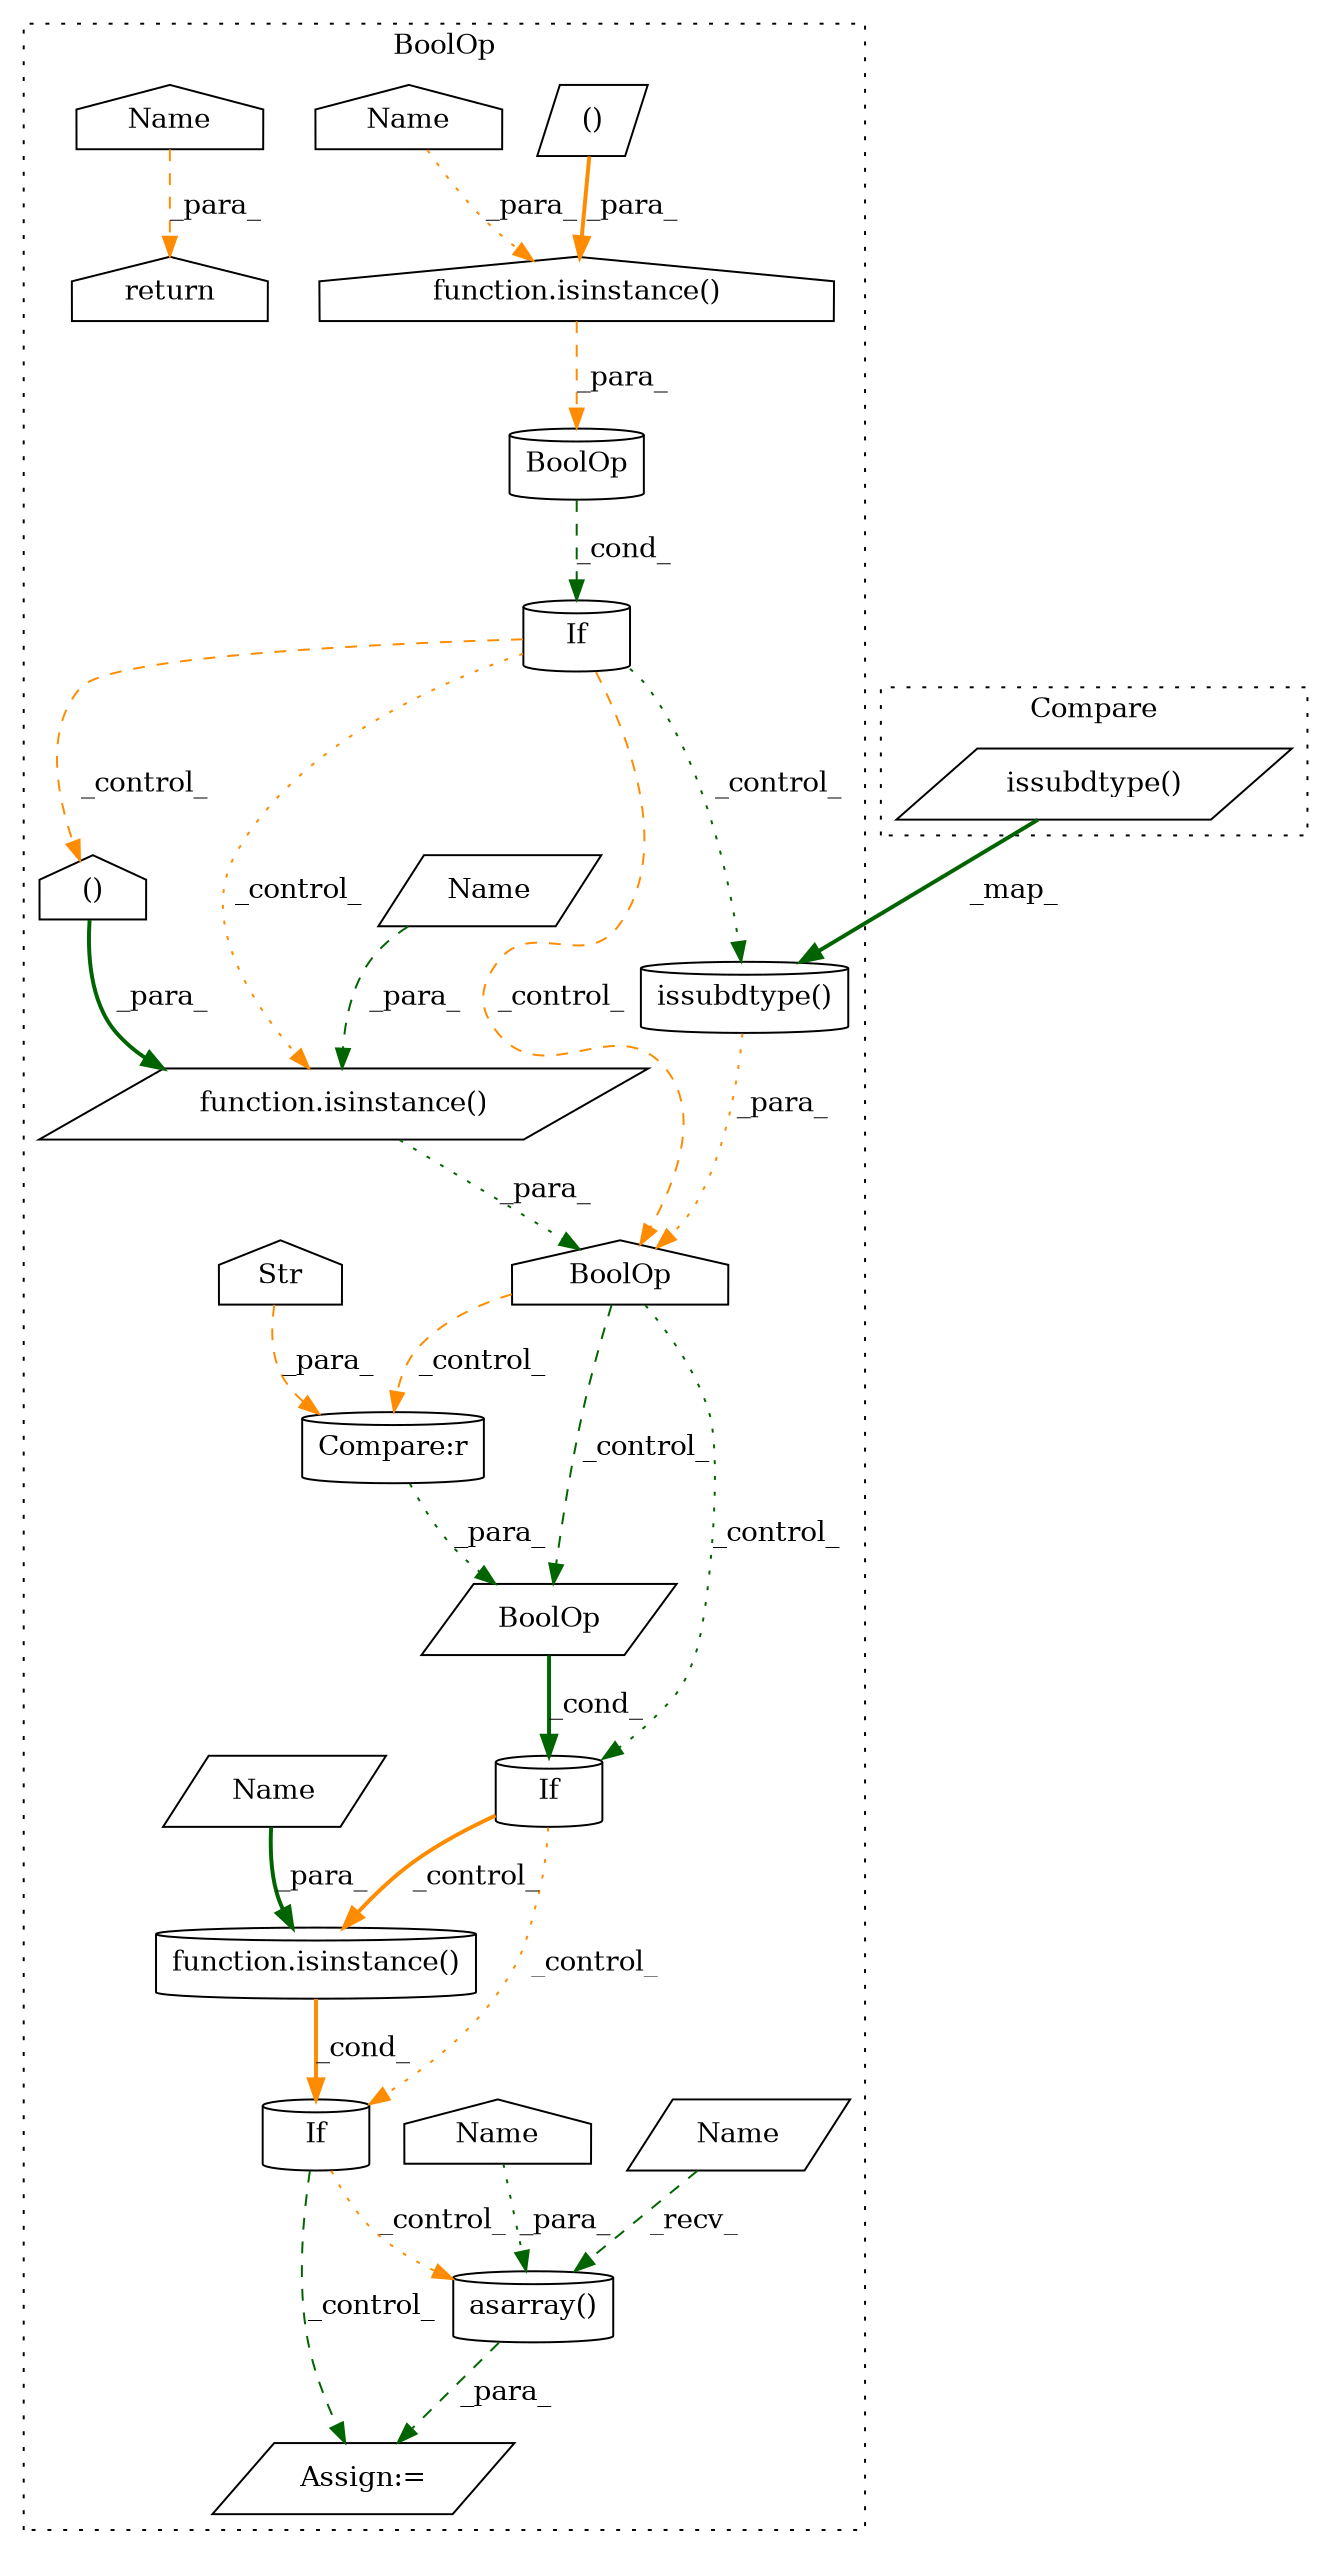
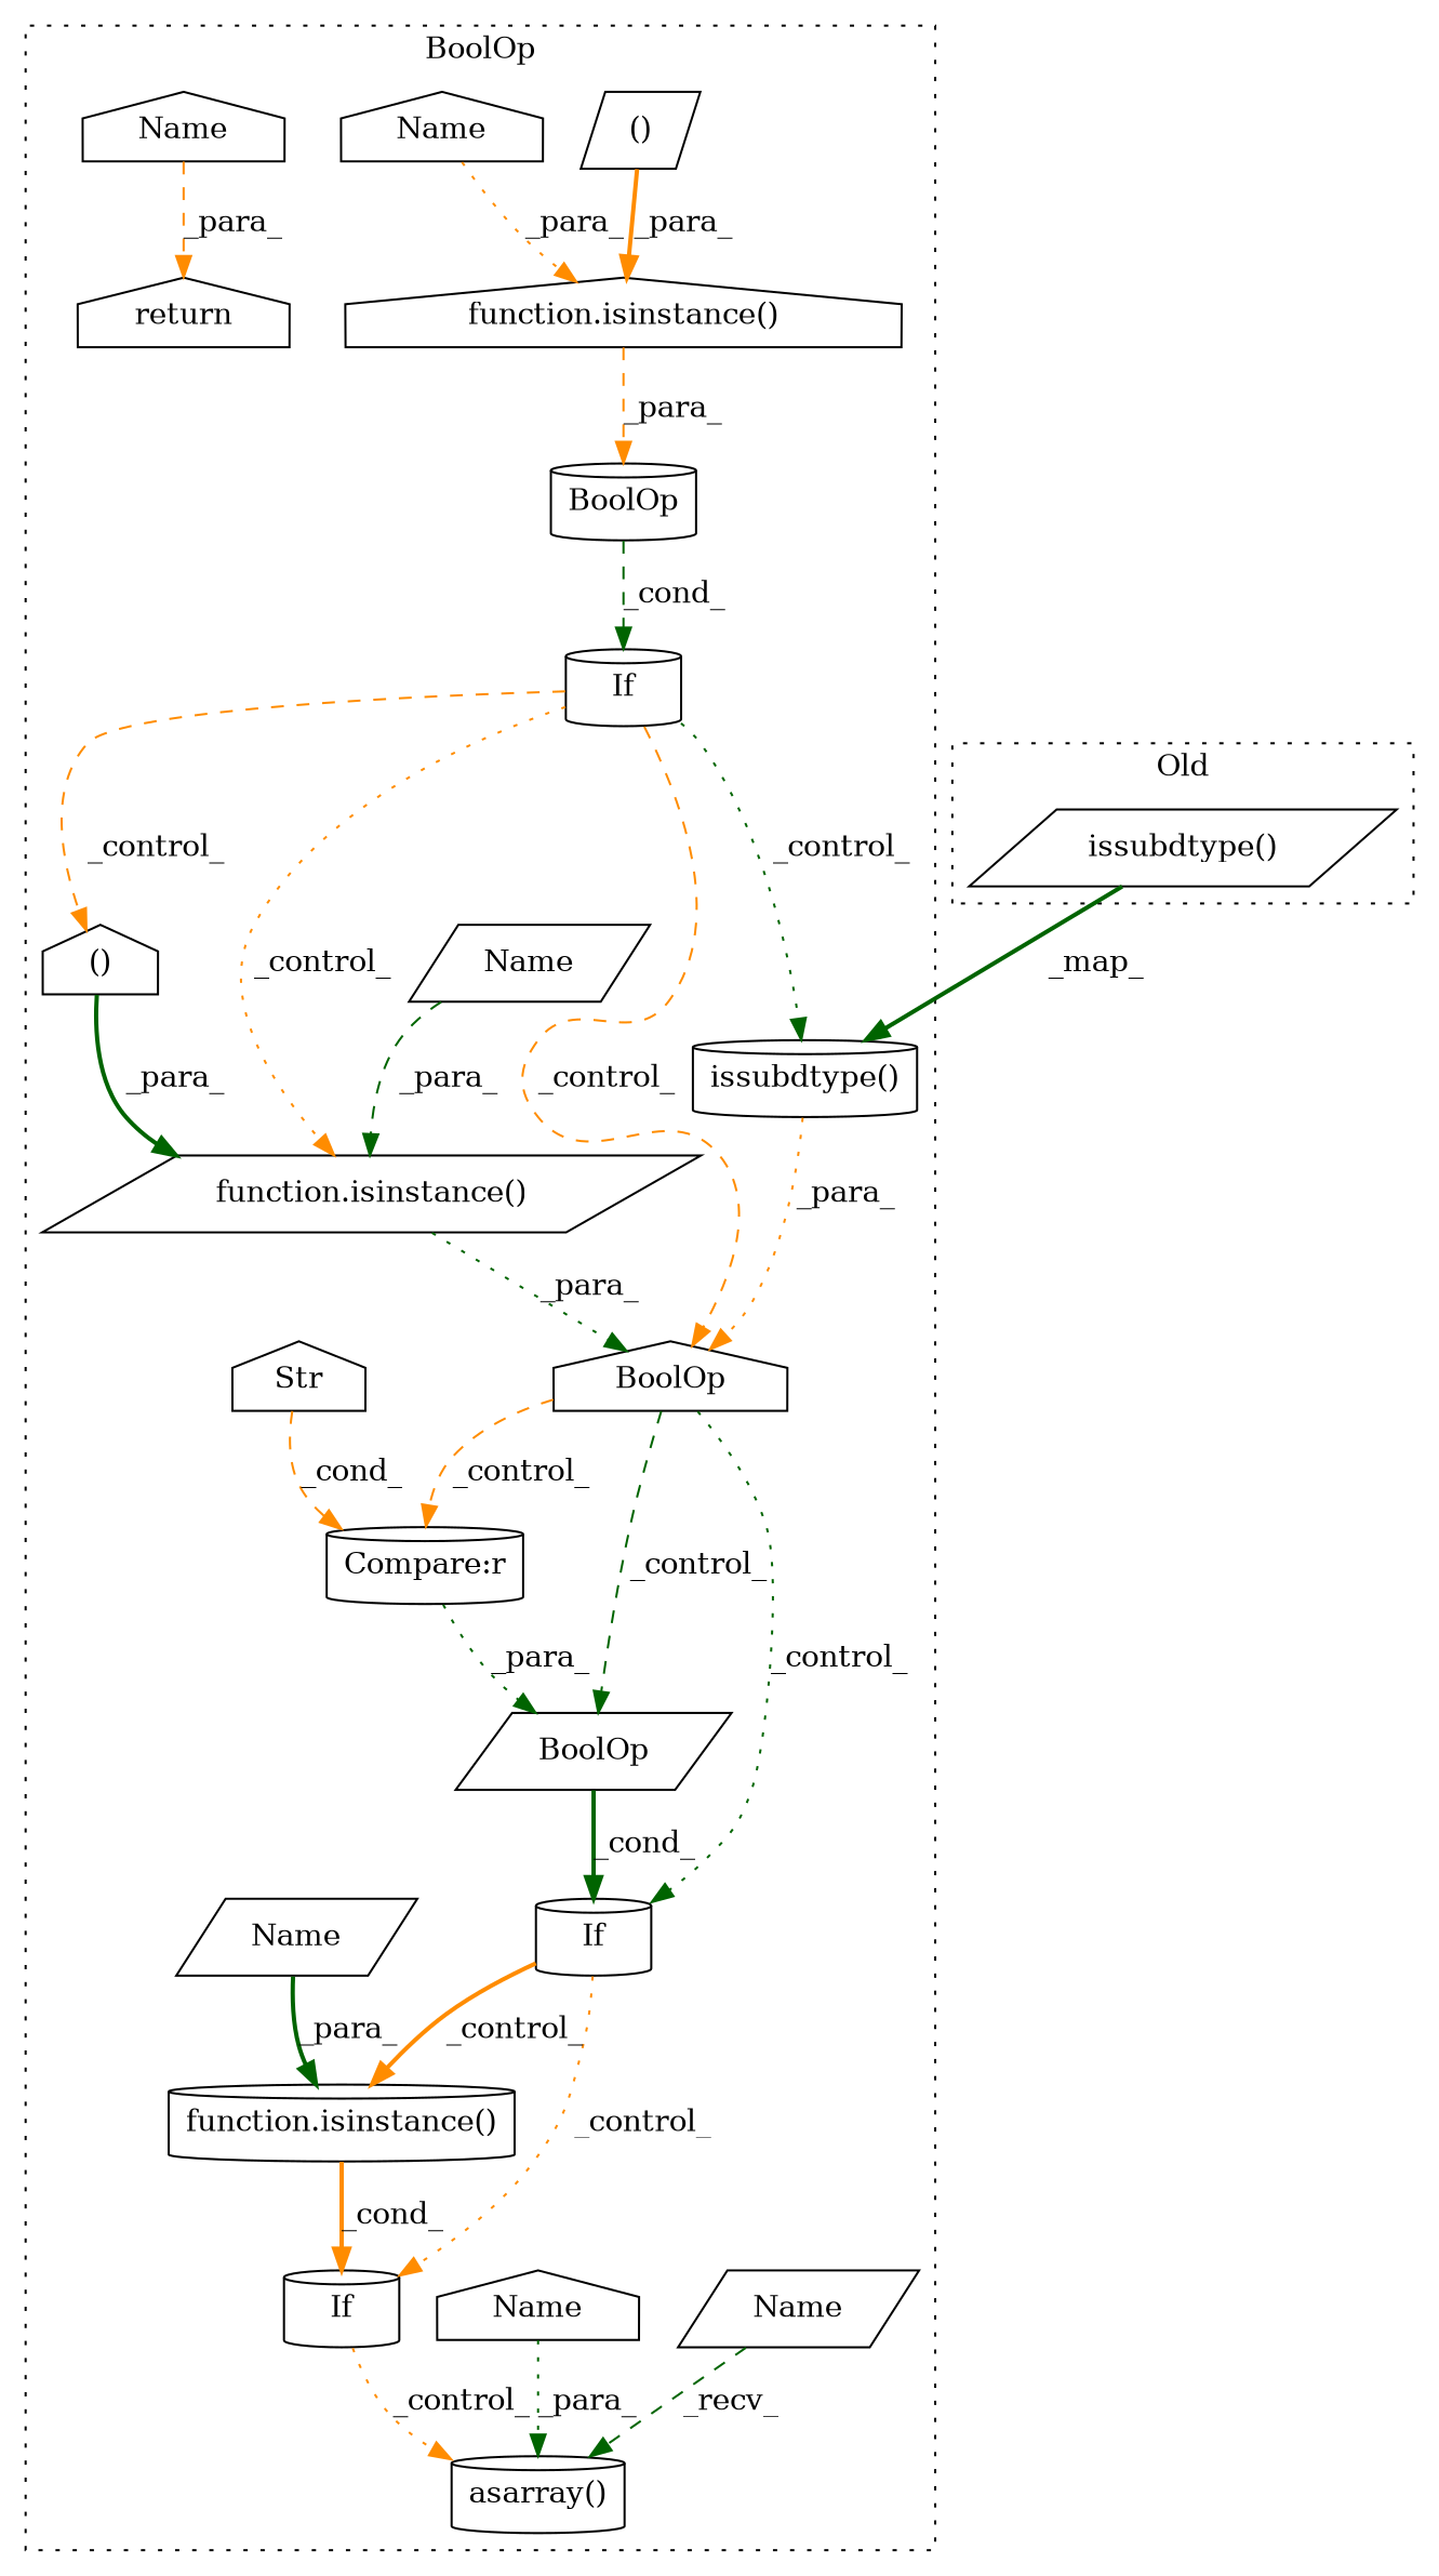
  digraph {
    node [a=75 l=5 s=1637 shape=cylinder]
    edge [color=darkgreen style=dashed]
    n1 [l="14,1" label="issubdtype()" s="2001,2039"]
    n2 [a=96 l=0 label=If]
-   n3 [a=68 l=3 label="Assign:=" s=2257 shape=parallelogram]
    n4 [a=96 l=3 label=If s=2197]
    n5 [a=54 l=12 label="()" s=1982 shape=house]
    n6 [a=96 l=0 label=If s=2108]
    n7 [a=54 l=12 label="()" s=1668 shape=parallelogram]
    n8 [l="11,1" label="asarray()" s="2260,2276"]
    n9 [l="11,1" label="function.isinstance()" s="1954,1995" shape=parallelogram]
    n10 [a=40 l=20 label="Compare:r" s=2133]
    n11 [a=66 label=Str s=2133 shape=house]
    n12 [a=72 l=90 label=BoolOp]
    n13 [l="11,1" label="function.isinstance()" s="1637,1681" shape=house]
    n14 [a=72 l=86 label=BoolOp s=1954 shape=house]
    n15 [l="11,1" label="function.isinstance()" s="2200,2233"]
    n16 [a=72 l=45 label=BoolOp s=2108 shape=parallelogram]
    n17 [a=93 l=7 label=return s=1611 shape=house]
    n18 [a=87 l=2 label=Name s=2260 shape=parallelogram]
    n19 [a=87 label=Name s=1648 shape=house]
    n20 [a=87 label=Name s=2271 shape=house]
    n21 [a=87 label=Name s=1965 shape=parallelogram]
    n22 [a=87 label=Name s=2211 shape=parallelogram]
    n23 [a=87 label=Name s=1618 shape=house]
    n24 [l="14,1" label="issubdtype()" s="1246,1284" shape=parallelogram]
    subgraph cluster_1 {
      label=BoolOp
      style=dotted
      n1
      n2
-     n3
      n4
      n5
      n6
      n7
      n8
      n9
      n10
      n11
      n12
      n13
      n14
      n15
      n16
      n17
      n18
      n19
      n20
      n21
      n22
      n23
    }
    subgraph cluster_2 {
-     label=Compare
+     label=Old
      style=dotted
      n24
    }
    n1 -> n14 [color=darkorange label=_para_ style=dotted]
    n2 -> n1 [label=_control_ style=dotted]
    n2 -> n5 [color=darkorange label=_control_]
    n2 -> n9 [color=darkorange label=_control_ style=dotted]
    n2 -> n14 [color=darkorange label=_control_]
-   n4 -> n3 [label=_control_]
    n4 -> n8 [color=darkorange label=_control_ style=dotted]
    n5 -> n9 [label=_para_ style=bold]
    n6 -> n4 [color=darkorange label=_control_ style=dotted]
    n6 -> n15 [color=darkorange label=_control_ style=bold]
    n7 -> n13 [color=darkorange label=_para_ style=bold]
-   n8 -> n3 [label=_para_]
    n9 -> n14 [label=_para_ style=dotted]
    n10 -> n16 [label=_para_ style=dotted]
-   n11 -> n10 [color=darkorange label=_para_]
+   n11 -> n10 [color=darkorange label=_cond_]
    n12 -> n2 [label=_cond_]
    n13 -> n12 [color=darkorange label=_para_]
    n14 -> n6 [label=_control_ style=dotted]
    n14 -> n10 [color=darkorange label=_control_]
    n14 -> n16 [label=_control_]
    n15 -> n4 [color=darkorange label=_cond_ style=bold]
    n16 -> n6 [label=_cond_ style=bold]
    n18 -> n8 [label=_recv_]
    n19 -> n13 [color=darkorange label=_para_ style=dotted]
    n20 -> n8 [label=_para_ style=dotted]
    n21 -> n9 [label=_para_]
    n22 -> n15 [label=_para_ style=bold]
    n23 -> n17 [color=darkorange label=_para_]
    n24 -> n1 [label=_map_ style=bold]
  }
